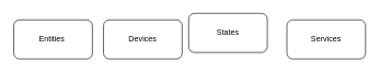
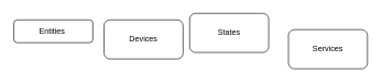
  <mxCell id="0" />
  <mxCell id="1" parent="0" />
- <mxCell id="2" value="Entities&amp;nbsp;" style="rounded=1;whiteSpace=wrap;html=1;" parent="1" vertex="1"><mxGeometry x="20" y="30" width="120" height="60" as="geometry" /></mxCell>
+ <mxCell id="2" value="Entities&amp;nbsp;" style="rounded=1;whiteSpace=wrap;html=1;" parent="1" vertex="1"><mxGeometry x="20" y="30" width="120" height="35" as="geometry" /></mxCell>
  <mxCell id="3" value="Devices" style="rounded=1;whiteSpace=wrap;html=1;" parent="1" vertex="1"><mxGeometry x="157" y="30" width="120" height="60" as="geometry" /></mxCell>
  <mxCell id="4" value="States" style="rounded=1;whiteSpace=wrap;html=1;" parent="1" vertex="1"><mxGeometry x="287" y="20" width="120" height="60" as="geometry" /></mxCell>
- <mxCell id="5" value="Services" style="rounded=1;whiteSpace=wrap;html=1;" parent="1" vertex="1"><mxGeometry x="437" y="30" width="120" height="60" as="geometry" /></mxCell>
+ <mxCell id="5" value="Services" style="rounded=1;whiteSpace=wrap;html=1;" parent="1" vertex="1"><mxGeometry x="437" y="45" width="120" height="60" as="geometry" /></mxCell>
